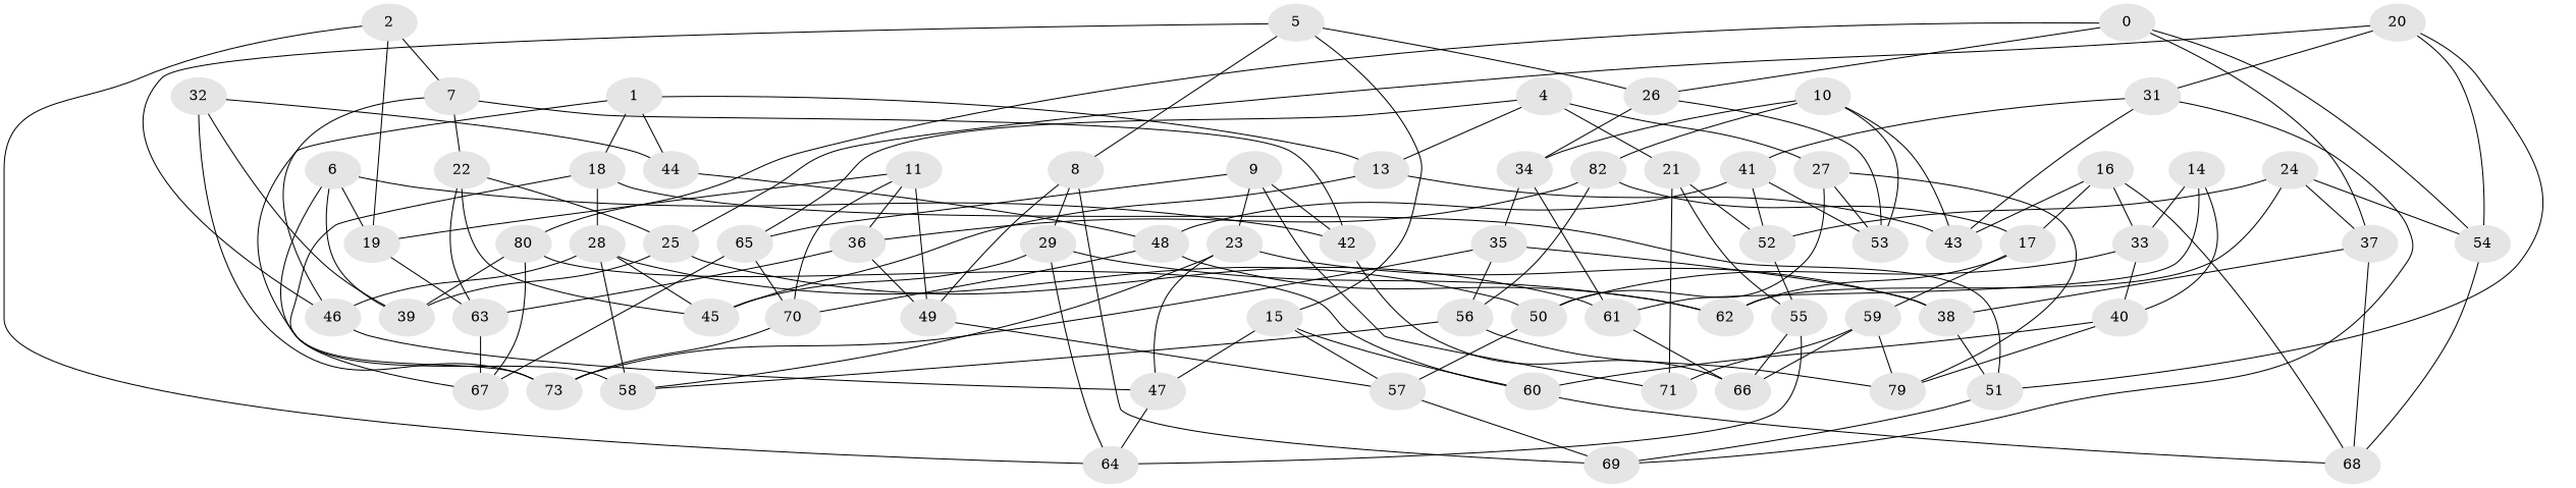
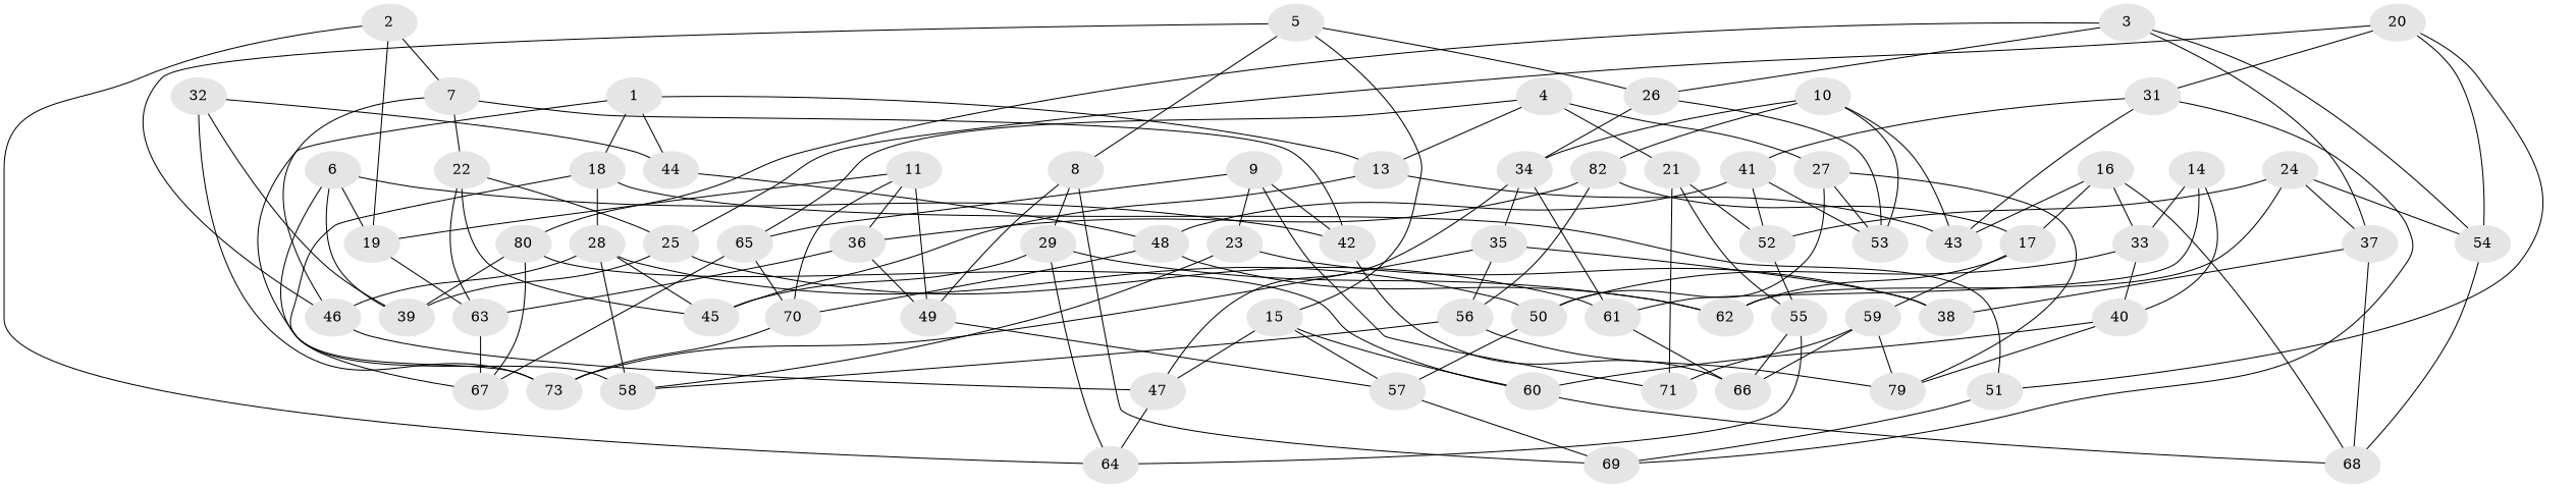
  graph {
    node [color=gray90 style=filled]
    1
    13
    18
    44
    67
    43
    45
    28
    51
    73
    48
    2
    7
    19
    64
    46
    42
    22
    14
    33
    40
    61
    63
-   3 [label=0]
+   3
    26
    n26 [label=80]
    37
    54
    34
    53
    39
    60
    68
    38
    4
    21
    27
    65
    71
    52
    55
    50
    n43 [label=79]
    70
    5
    8
    15
    29
    49
    69
    47
    57
    6
    58
    66
    25
    62
    9
    23
    n60 [label=82]
    10
    36
    17
    56
    35
    11
    59
    16
    20
    31
    41
    24
    32
    1 -- 13
    1 -- 18
    1 -- 44
    1 -- 67
    13 -- 43
    13 -- 45
    18 -- 28
    18 -- 51
    18 -- 73
    44 -- 48
    28 -- 45
    28 -- 46
    28 -- 50
    28 -- 58
    51 -- 69
    48 -- 70
    48 -- 62
    2 -- 7
    2 -- 19
    2 -- 64
    7 -- 46
    7 -- 42
    7 -- 22
    19 -- 63
    46 -- 47
    42 -- 66
    22 -- 45
    22 -- 63
    22 -- 25
    14 -- 33
    14 -- 40
    14 -- 61
    33 -- 40
    33 -- 50
    40 -- 60
    40 -- n43
    61 -- 66
    63 -- 67
    3 -- 26
    3 -- n26
    3 -- 37
    3 -- 54
    26 -- 34
    26 -- 53
    n26 -- 67
    n26 -- 39
    n26 -- 60
    37 -- 68
    37 -- 38
    54 -- 68
    34 -- 61
    34 -- 35
    60 -- 68
-   38 -- 51
    4 -- 13
    4 -- 21
    4 -- 27
    4 -- 65
    21 -- 71
    21 -- 52
    21 -- 55
    27 -- 53
    27 -- 50
    27 -- n43
    65 -- 67
    65 -- 70
    52 -- 55
    55 -- 64
    55 -- 66
    50 -- 57
    70 -- 73
    5 -- 46
    5 -- 26
    5 -- 8
    5 -- 15
    8 -- 29
    8 -- 49
    8 -- 69
    15 -- 60
    15 -- 47
    15 -- 57
    29 -- 45
    29 -- 64
    29 -- 62
    49 -- 57
    47 -- 64
    57 -- 69
    6 -- 19
    6 -- 42
    6 -- 39
    6 -- 58
    25 -- 61
    25 -- 39
    9 -- 42
    9 -- 65
    9 -- 71
    9 -- 23
    23 -- 38
-   23 -- 47
+   34 -- 47
    23 -- 58
    n60 -- 36
    n60 -- 17
    n60 -- 56
    10 -- 43
    10 -- 34
    10 -- 53
    10 -- n60
    36 -- 63
    36 -- 49
    17 -- 62
    17 -- 59
    56 -- n43
    56 -- 58
    35 -- 73
    35 -- 38
    35 -- 56
    11 -- 19
    11 -- 70
    11 -- 49
    11 -- 36
    59 -- 71
    59 -- n43
    59 -- 66
    16 -- 43
    16 -- 33
    16 -- 68
    16 -- 17
    20 -- 51
    20 -- 54
    20 -- 25
    20 -- 31
    31 -- 43
    31 -- 69
    31 -- 41
    41 -- 48
    41 -- 53
    41 -- 52
    24 -- 37
    24 -- 54
    24 -- 52
    24 -- 62
    32 -- 44
    32 -- 73
    32 -- 39
  }
